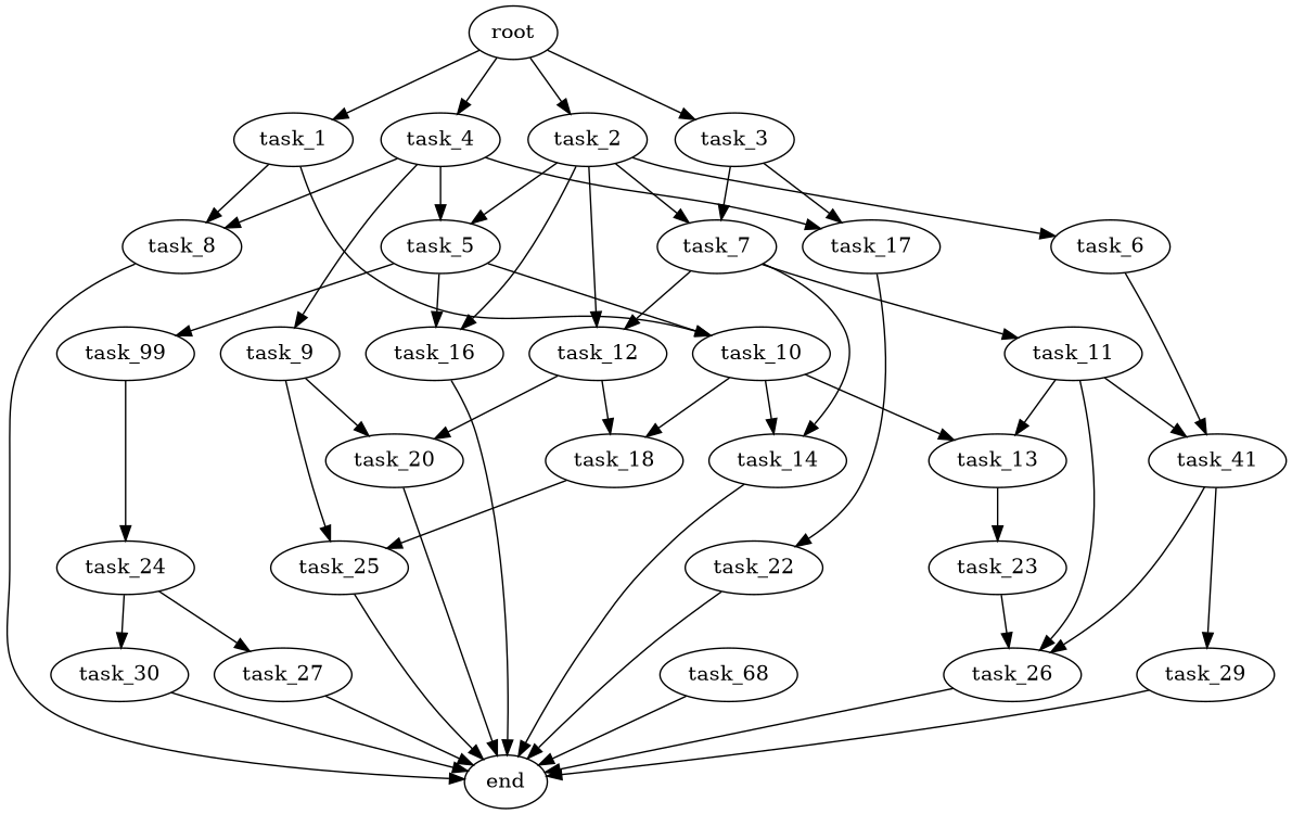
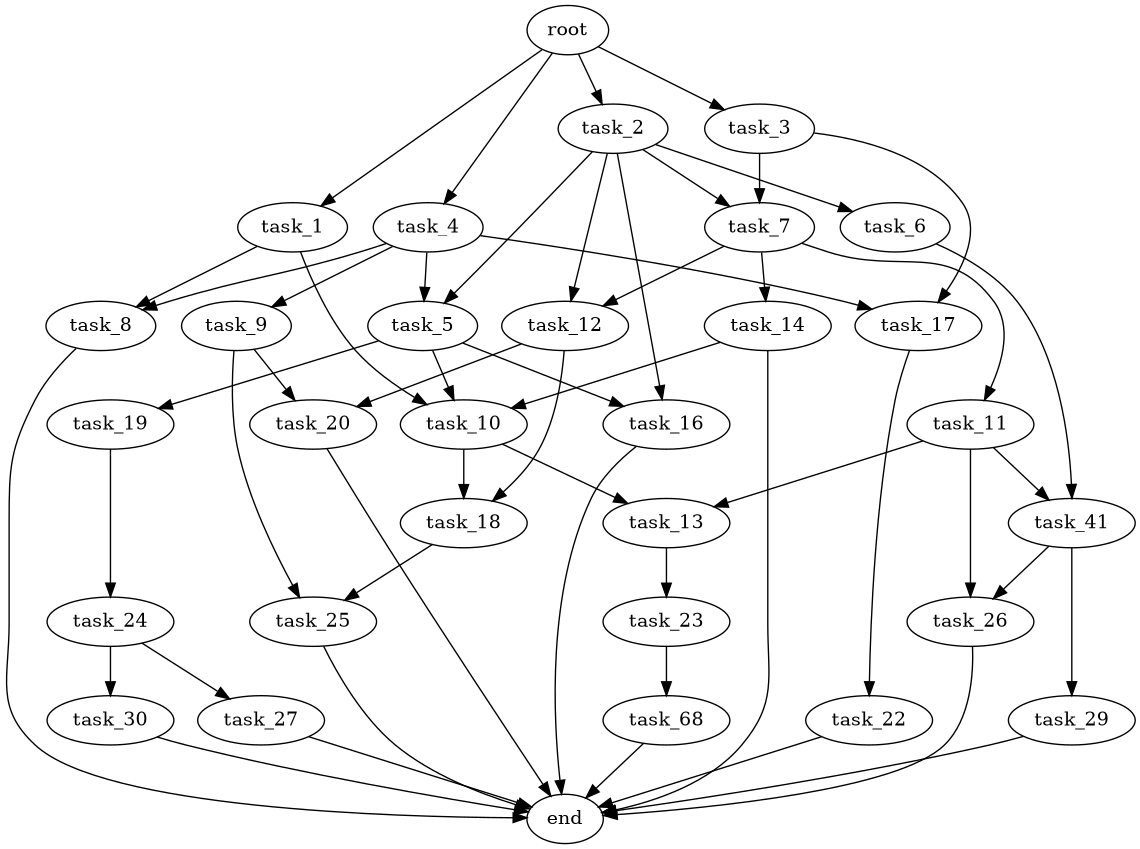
  digraph {
    root
    task_1
    task_2
    task_3
    task_4
    task_8
    task_10
    task_5
    task_6
    task_7
    task_12
    task_16
    task_17
    task_9
    end
    task_14
    task_13
    task_18
-   task_19 [label=task_99]
+   task_19
    n20 [label=task_41]
    task_11
    task_20
    task_22
    task_25
    task_24
    task_26
    task_29
    task_23
    n29 [label=task_68]
    task_27
    task_30
    root -> task_1
    root -> task_2
    root -> task_3
    root -> task_4
    task_1 -> task_8
    task_1 -> task_10
    task_2 -> task_5
    task_2 -> task_6
    task_2 -> task_7
    task_2 -> task_12
    task_2 -> task_16
    task_3 -> task_7
    task_3 -> task_17
    task_4 -> task_8
    task_4 -> task_5
    task_4 -> task_17
    task_4 -> task_9
    task_8 -> end
-   task_10 -> task_14
+   task_14 -> task_10
    task_10 -> task_13
    task_10 -> task_18
    task_5 -> task_10
    task_5 -> task_16
    task_5 -> task_19
    task_6 -> n20
    task_7 -> task_12
    task_7 -> task_14
    task_7 -> task_11
    task_12 -> task_18
    task_12 -> task_20
    task_16 -> end
    task_17 -> task_22
    task_9 -> task_20
    task_9 -> task_25
    task_14 -> end
    task_13 -> task_23
    task_18 -> task_25
    task_19 -> task_24
    n20 -> task_26
    n20 -> task_29
    task_11 -> task_13
    task_11 -> n20
    task_11 -> task_26
    task_20 -> end
    task_22 -> end
    task_25 -> end
    task_24 -> task_27
    task_24 -> task_30
    task_26 -> end
    task_29 -> end
-   task_23 -> task_26
+   task_23 -> n29
    n29 -> end
    task_27 -> end
    task_30 -> end
  }
